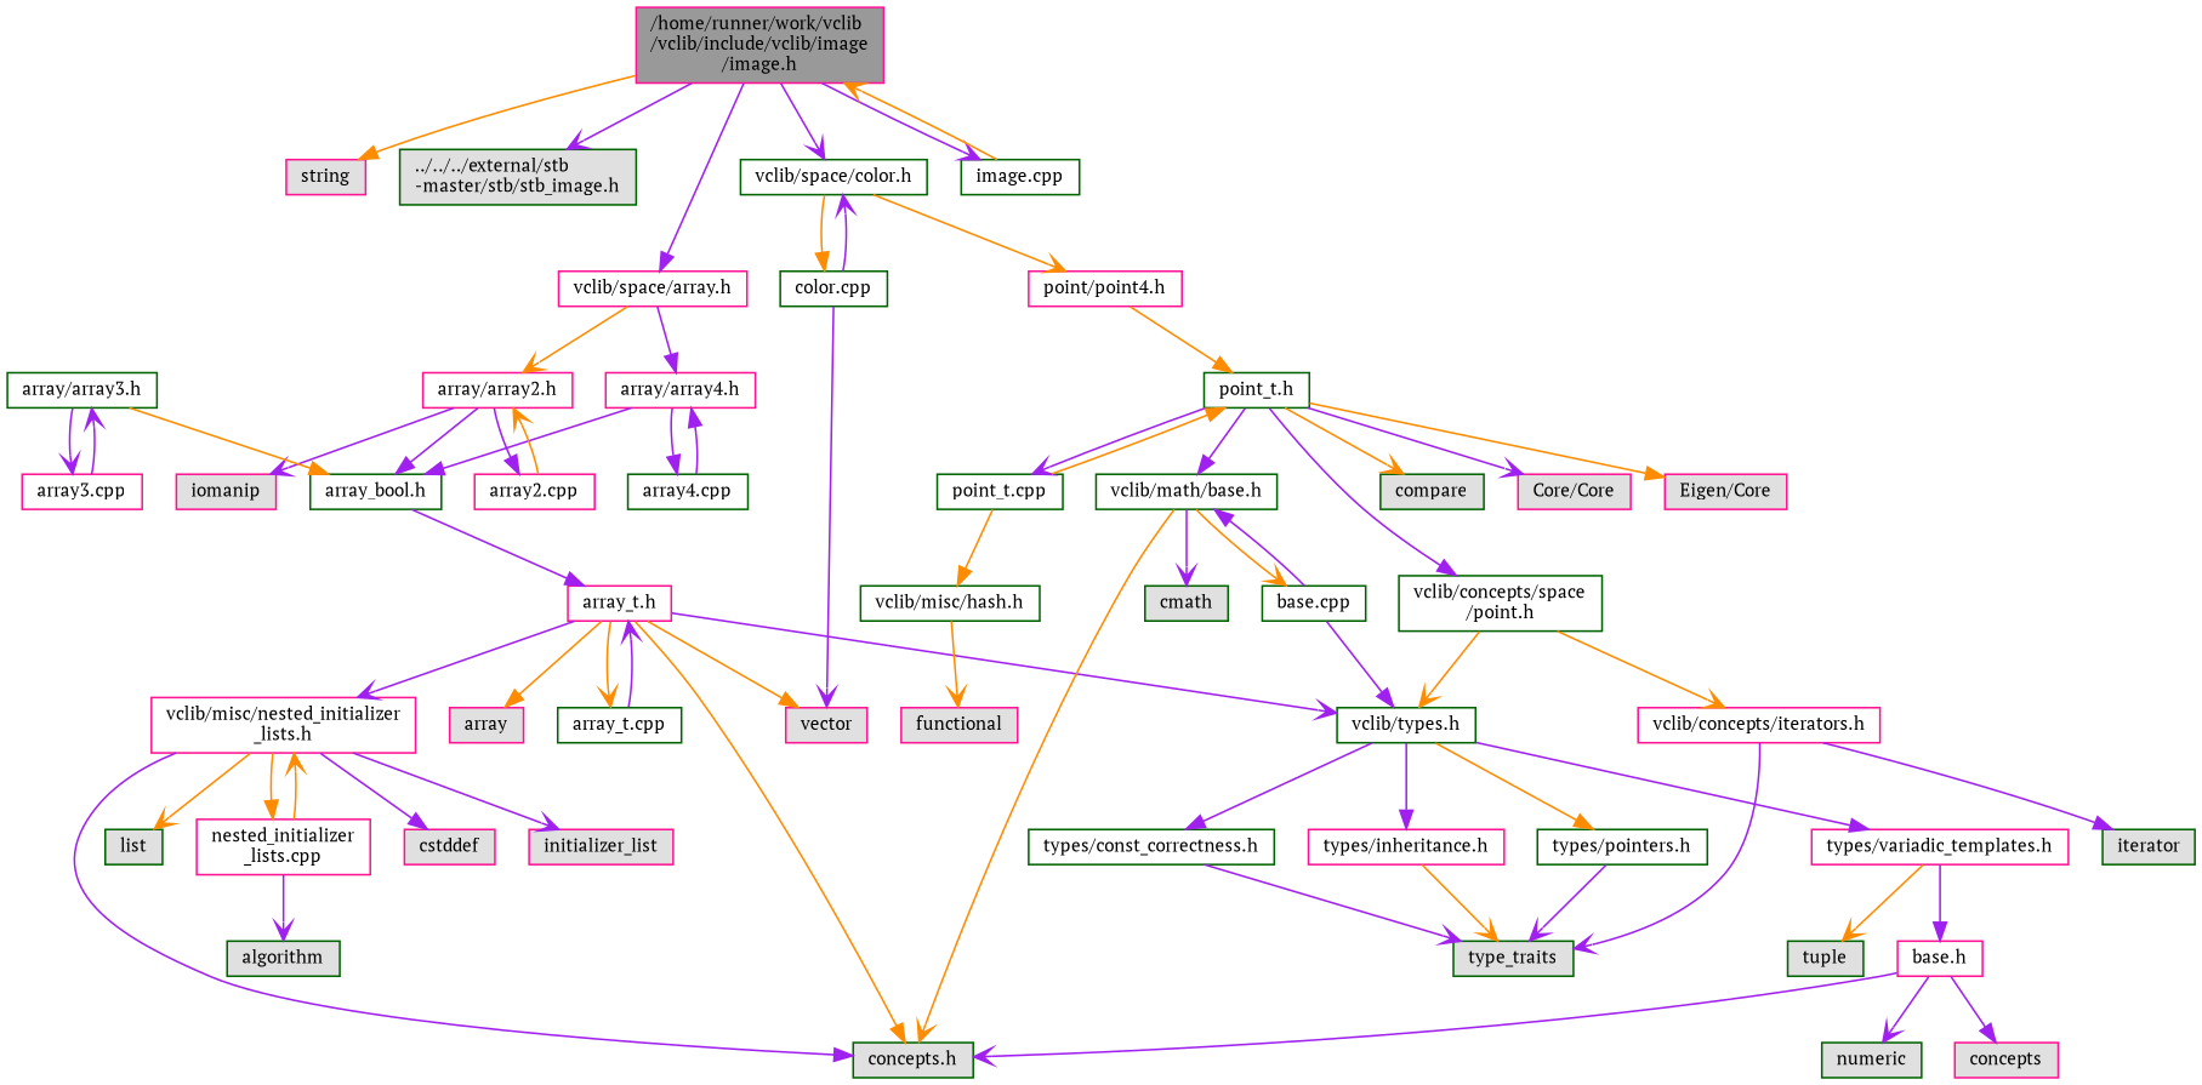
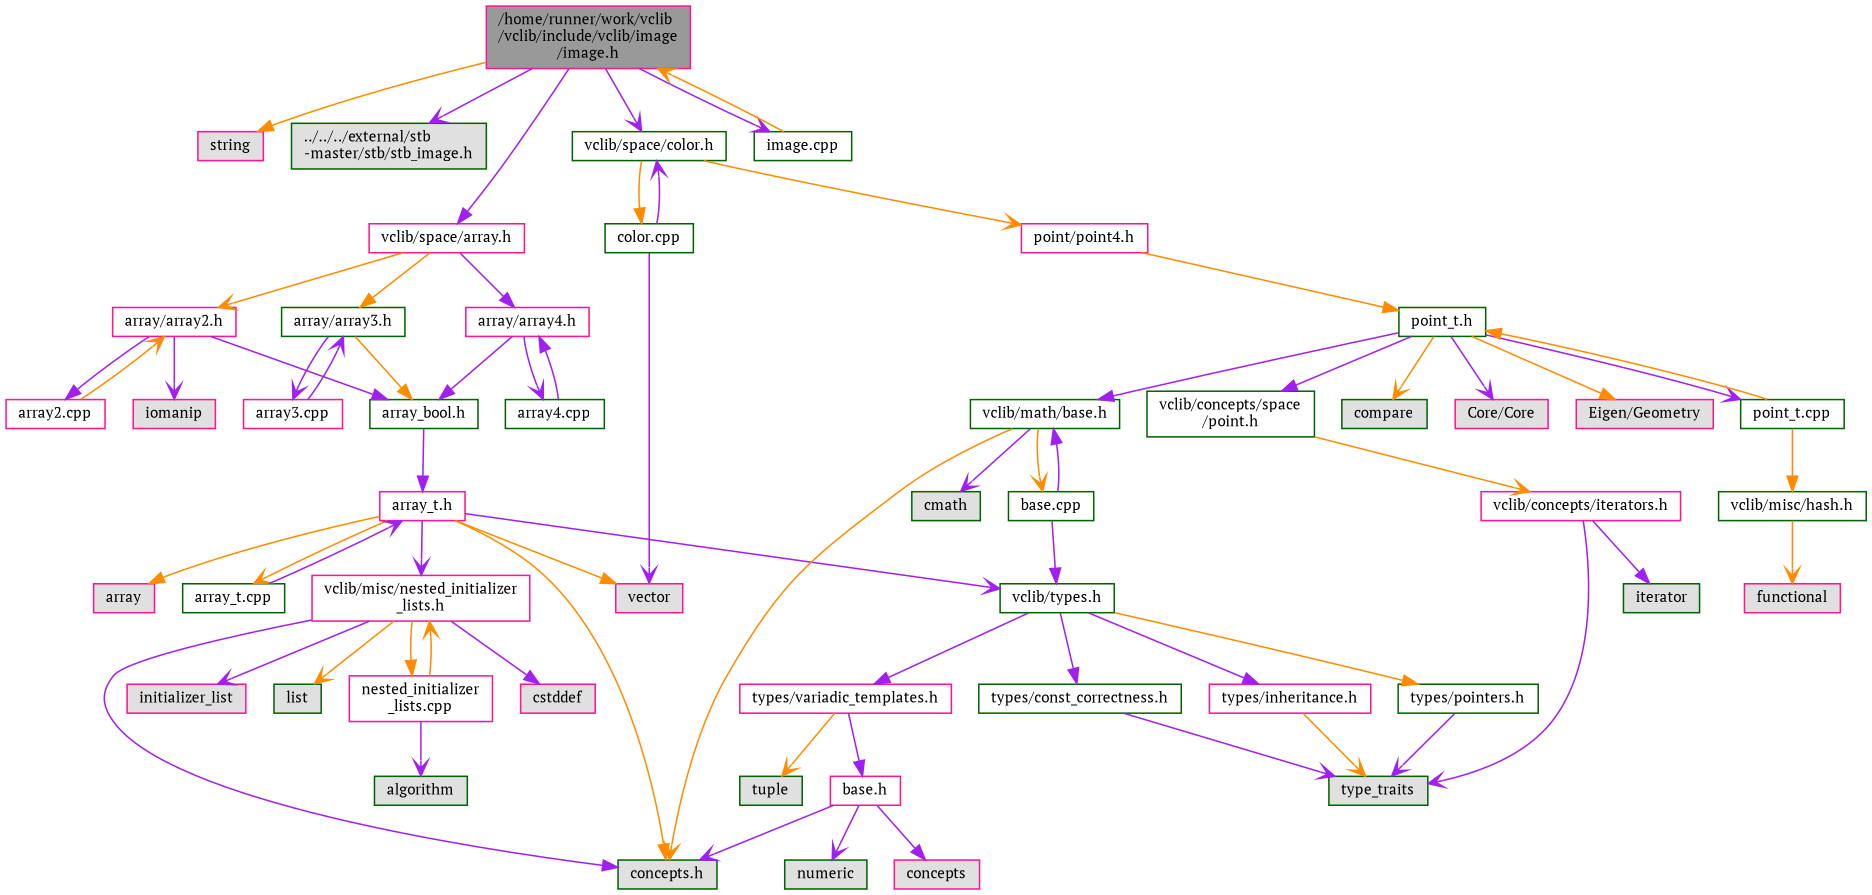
  digraph {
    fontname="PT Serif"
    node [color=darkgreen fillcolor=white fontname="PT Serif" fontsize=10 shape=box style=filled]
    edge [arrowhead=vee color=purple fontname="PT Serif" fontsize=10 labelfontname=Helvetica labelfontsize=10 style=solid]
    n1 [color=deeppink fillcolor=grey60 fontcolor=black height=0.2 label="/home/runner/work/vclib\l/vclib/include/vclib/image\l/image.h" width=0.4]
    n2 [color=deeppink fillcolor="#E0E0E0" height=0.2 label=string width=0.4]
    n3 [fillcolor="#E0E0E0" height=0.2 label="../../../external/stb\l-master/stb/stb_image.h" width=0.4]
    n4 [color=deeppink height=0.2 label="vclib/space/array.h" width=0.4]
    n5 [height=0.2 label="vclib/space/color.h" width=0.4]
    n6 [height=0.2 label="image.cpp" width=0.4]
    n7 [color=deeppink height=0.2 label="array/array2.h" width=0.4]
    n8 [height=0.2 label="array/array3.h" width=0.4]
    n9 [color=deeppink height=0.2 label="array/array4.h" width=0.4]
    n10 [color=deeppink height=0.2 label="point/point4.h" width=0.4]
    n11 [height=0.2 label="color.cpp" width=0.4]
    n12 [color=deeppink fillcolor="#E0E0E0" height=0.2 label=iomanip width=0.4]
    n13 [height=0.2 label="array_bool.h" width=0.4]
    n14 [color=deeppink height=0.2 label="array2.cpp" width=0.4]
    n15 [color=deeppink height=0.2 label="array3.cpp" width=0.4]
    n16 [height=0.2 label="array4.cpp" width=0.4]
    n17 [color=deeppink height=0.2 label="array_t.h" width=0.4]
    n18 [fillcolor="#E0E0E0" height=0.2 label="concepts.h" width=0.4]
    n19 [color=deeppink fillcolor="#E0E0E0" height=0.2 label=array width=0.4]
    n20 [color=deeppink fillcolor="#E0E0E0" height=0.2 label=vector width=0.4]
    n21 [color=deeppink height=0.2 label="vclib/misc/nested_initializer\l_lists.h" width=0.4]
    n22 [height=0.2 label="vclib/types.h" width=0.4]
    n23 [height=0.2 label="array_t.cpp" width=0.4]
    n24 [color=deeppink fillcolor="#E0E0E0" height=0.2 label=cstddef width=0.4]
    n25 [color=deeppink fillcolor="#E0E0E0" height=0.2 label=initializer_list width=0.4]
    n26 [fillcolor="#E0E0E0" height=0.2 label=list width=0.4]
    n27 [color=deeppink height=0.2 label="nested_initializer\l_lists.cpp" width=0.4]
    n28 [height=0.2 label="types/const_correctness.h" width=0.4]
    n29 [color=deeppink height=0.2 label="types/inheritance.h" width=0.4]
    n30 [height=0.2 label="types/pointers.h" width=0.4]
    n31 [color=deeppink height=0.2 label="types/variadic_templates.h" width=0.4]
    n32 [fillcolor="#E0E0E0" height=0.2 label=algorithm width=0.4]
    n33 [fillcolor="#E0E0E0" height=0.2 label=type_traits width=0.4]
    n34 [color=deeppink height=0.2 label="base.h" width=0.4]
    n35 [fillcolor="#E0E0E0" height=0.2 label=tuple width=0.4]
    n36 [color=deeppink fillcolor="#E0E0E0" height=0.2 label=concepts width=0.4]
    n37 [fillcolor="#E0E0E0" height=0.2 label=numeric width=0.4]
    n38 [height=0.2 label="point_t.h" width=0.4]
    n39 [fillcolor="#E0E0E0" height=0.2 label=compare width=0.4]
    n40 [color=deeppink fillcolor="#E0E0E0" height=0.2 label="Core/Core" width=0.4]
-   n41 [color=deeppink fillcolor="#E0E0E0" height=0.2 label="Eigen/Core" width=0.4]
+   n41 [color=deeppink fillcolor="#E0E0E0" height=0.2 label="Eigen/Geometry" width=0.4]
    n42 [height=0.2 label="vclib/concepts/space\l/point.h" width=0.4]
    n43 [height=0.2 label="vclib/math/base.h" width=0.4]
    n44 [height=0.2 label="point_t.cpp" width=0.4]
    n45 [color=deeppink height=0.2 label="vclib/concepts/iterators.h" width=0.4]
    n46 [fillcolor="#E0E0E0" height=0.2 label=cmath width=0.4]
    n47 [height=0.2 label="base.cpp" width=0.4]
    n48 [height=0.2 label="vclib/misc/hash.h" width=0.4]
    n49 [fillcolor="#E0E0E0" height=0.2 label=iterator width=0.4]
    n50 [color=deeppink fillcolor="#E0E0E0" height=0.2 label=functional width=0.4]
    n1 -> n2 [arrowhead=normal color=darkorange]
    n1 -> n3
    n1 -> n4 [arrowhead=normal]
    n1 -> n5
    n1 -> n6
    n4 -> n7 [color=darkorange]
+   n4 -> n8 [arrowhead=normal color=darkorange]
    n4 -> n9 [arrowhead=normal]
    n5 -> n10 [color=darkorange]
    n5 -> n11 [arrowhead=normal color=darkorange]
    n6 -> n1 [color=darkorange]
    n7 -> n12
    n7 -> n13 [arrowhead=normal]
    n7 -> n14 [arrowhead=normal]
    n8 -> n13 [arrowhead=normal color=darkorange]
    n8 -> n15
    n9 -> n13 [arrowhead=normal]
-   n9 -> n16 [arrowhead=normal]
+   n9 -> n16
    n10 -> n38 [arrowhead=normal color=darkorange]
    n11 -> n5
    n11 -> n20
    n13 -> n17 [arrowhead=normal]
    n14 -> n7 [color=darkorange]
    n15 -> n8
    n16 -> n9 [arrowhead=normal]
    n17 -> n18 [arrowhead=normal color=darkorange]
    n17 -> n19 [arrowhead=normal color=darkorange]
    n17 -> n20 [arrowhead=normal color=darkorange]
    n17 -> n21
    n17 -> n22
    n17 -> n23 [color=darkorange]
    n21 -> n18 [arrowhead=normal]
    n21 -> n24 [arrowhead=normal]
    n21 -> n25
    n21 -> n26 [color=darkorange]
    n21 -> n27 [arrowhead=normal color=darkorange]
    n22 -> n28 [arrowhead=normal]
    n22 -> n29 [arrowhead=normal]
    n22 -> n30 [arrowhead=normal color=darkorange]
    n22 -> n31 [arrowhead=normal]
    n23 -> n17
    n27 -> n21 [color=darkorange]
    n27 -> n32
    n28 -> n33
    n29 -> n33 [color=darkorange]
    n30 -> n33
    n31 -> n34 [arrowhead=normal]
    n31 -> n35 [color=darkorange]
    n34 -> n18
    n34 -> n36 [arrowhead=normal]
    n34 -> n37
    n38 -> n39 [color=darkorange]
    n38 -> n40
    n38 -> n41 [arrowhead=normal color=darkorange]
    n38 -> n42 [arrowhead=normal]
    n38 -> n43 [arrowhead=normal]
    n38 -> n44
-   n42 -> n22 [color=darkorange]
    n42 -> n45 [color=darkorange]
    n43 -> n18 [color=darkorange]
    n43 -> n46
    n43 -> n47 [color=darkorange]
    n44 -> n38 [arrowhead=normal color=darkorange]
    n44 -> n48 [arrowhead=normal color=darkorange]
    n45 -> n33
    n45 -> n49 [arrowhead=normal]
    n47 -> n22 [arrowhead=normal]
    n47 -> n43 [arrowhead=normal]
    n48 -> n50 [color=darkorange]
  }
